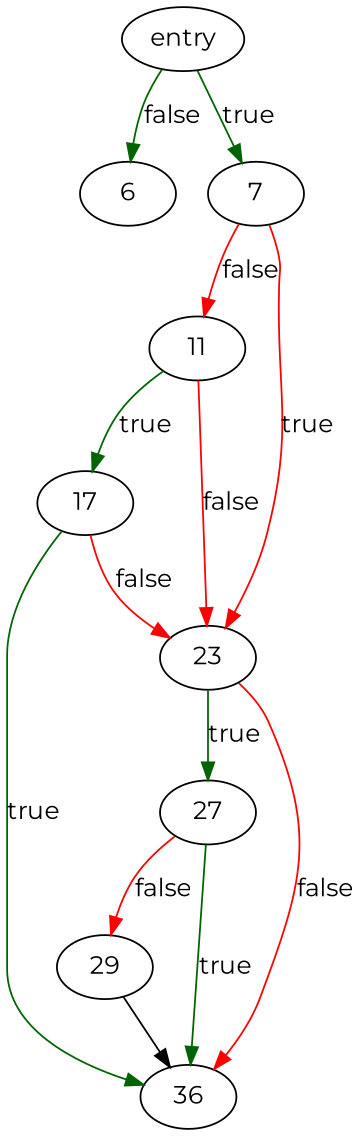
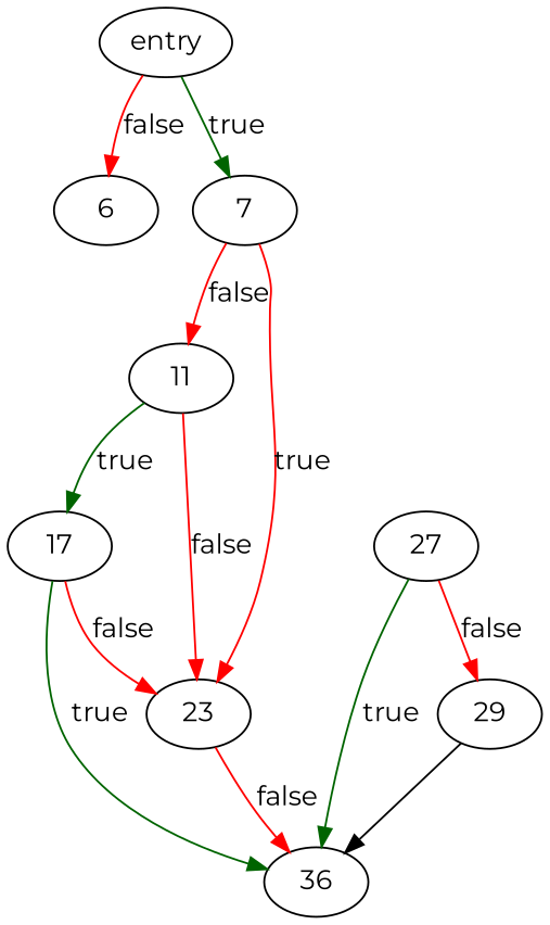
  digraph {
    fontname=Montserrat
    node [fontname=Montserrat]
    edge [color=red fontname=Montserrat]
    n1 [label=entry]
    6
    7
    11
    23
    17
    36
    27
    29
-   n1 -> 6 [color=darkgreen label=false]
+   n1 -> 6 [label=false]
    n1 -> 7 [color=darkgreen label=true]
    7 -> 11 [label=false]
    7 -> 23 [label=true]
    11 -> 23 [label=false]
    11 -> 17 [color=darkgreen label=true]
    23 -> 36 [label=false]
-   23 -> 27 [color=darkgreen label=true]
    17 -> 23 [label=false]
    17 -> 36 [color=darkgreen label=true]
    27 -> 36 [color=darkgreen label=true]
    27 -> 29 [label=false]
    29 -> 36 [color=""]
  }
